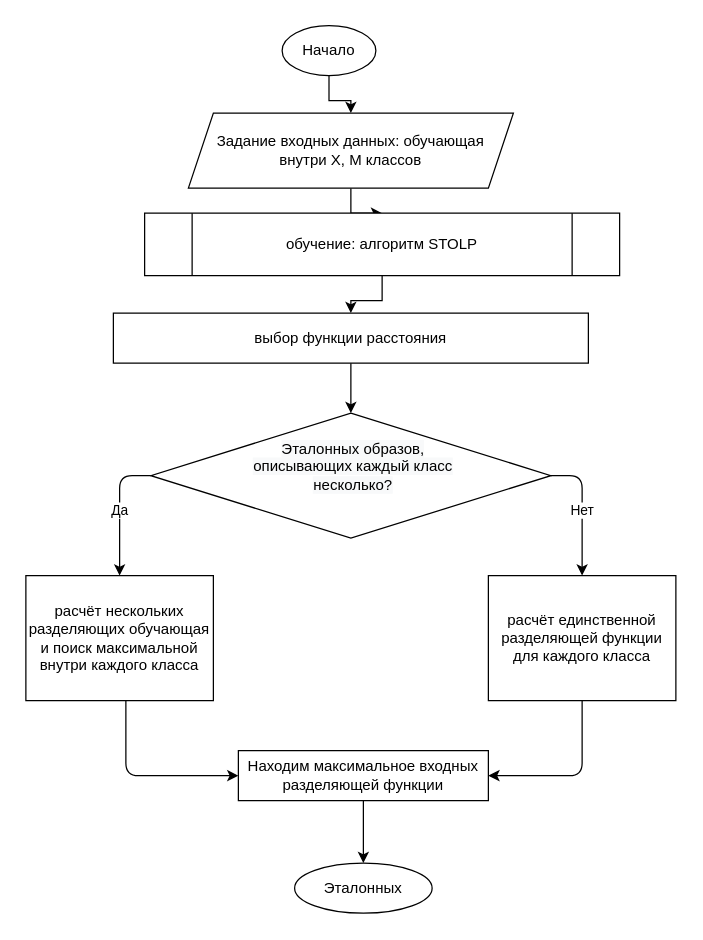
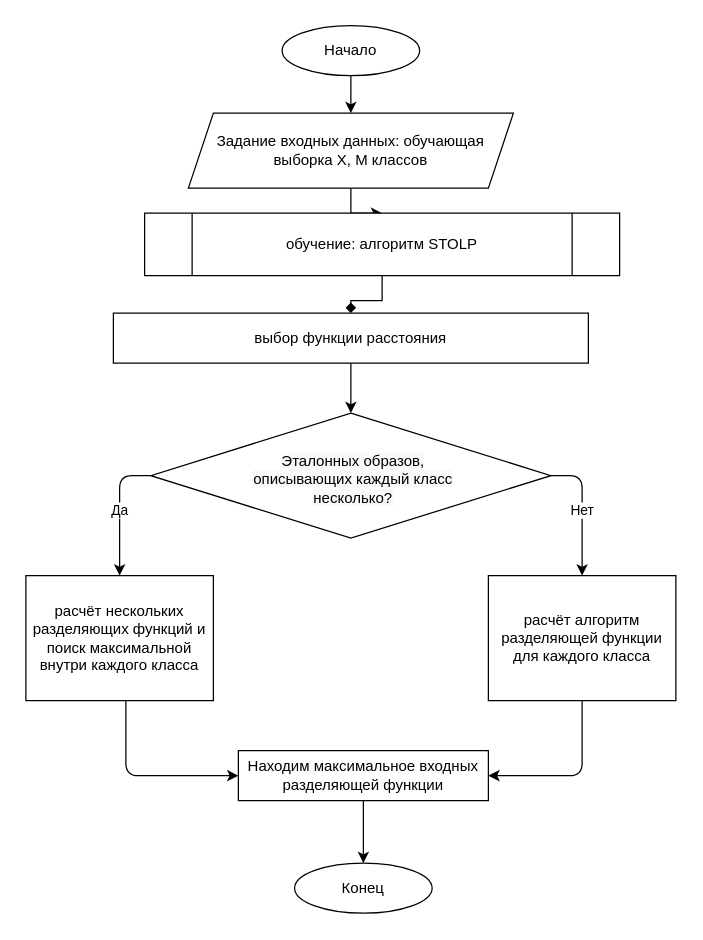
  <mxCell id="0" />
  <mxCell id="1" parent="0" />
  <mxCell id="2" style="edgeStyle=orthogonalEdgeStyle;rounded=0;orthogonalLoop=1;jettySize=auto;html=1;" parent="1" source="3" target="12" edge="1"><mxGeometry relative="1" as="geometry"><mxPoint x="280" y="90" as="targetPoint" /></mxGeometry></mxCell>
- <mxCell id="3" value="Начало" style="ellipse;whiteSpace=wrap;html=1;" parent="1" vertex="1"><mxGeometry x="225" y="20" width="75" height="40" as="geometry" /></mxCell>
- <mxCell id="4" style="edgeStyle=orthogonalEdgeStyle;rounded=0;orthogonalLoop=1;jettySize=auto;html=1;" parent="1" source="14" target="7" edge="1"><mxGeometry relative="1" as="geometry"><mxPoint x="280" y="220" as="sourcePoint" /></mxGeometry></mxCell>
+ <mxCell id="3" value="Начало" style="ellipse;whiteSpace=wrap;html=1;" parent="1" vertex="1"><mxGeometry x="225" y="20" width="110" height="40" as="geometry" /></mxCell>
+ <mxCell id="4" style="edgeStyle=orthogonalEdgeStyle;rounded=0;orthogonalLoop=1;jettySize=auto;html=1;endArrow=diamond;" parent="1" source="14" target="7" edge="1"><mxGeometry relative="1" as="geometry"><mxPoint x="280" y="220" as="sourcePoint" /></mxGeometry></mxCell>
  <mxCell id="5" style="edgeStyle=orthogonalEdgeStyle;rounded=0;orthogonalLoop=1;jettySize=auto;html=1;" parent="1" source="12" target="14" edge="1"><mxGeometry relative="1" as="geometry"><mxPoint x="280" y="150" as="sourcePoint" /><mxPoint x="280" y="180" as="targetPoint" /></mxGeometry></mxCell>
  <mxCell id="6" style="edgeStyle=none;html=1;" parent="1" source="7" target="10" edge="1"><mxGeometry relative="1" as="geometry"><mxPoint x="280" y="320" as="targetPoint" /></mxGeometry></mxCell>
  <mxCell id="7" value="выбор функции расстояния" style="rounded=0;whiteSpace=wrap;html=1;" parent="1" vertex="1"><mxGeometry x="90" y="250" width="380" height="40" as="geometry" /></mxCell>
- <mxCell id="8" value="Эталонных" style="ellipse;whiteSpace=wrap;html=1;" parent="1" vertex="1"><mxGeometry x="235" y="690" width="110" height="40" as="geometry" /></mxCell>
+ <mxCell id="8" value="Конец" style="ellipse;whiteSpace=wrap;html=1;" parent="1" vertex="1"><mxGeometry x="235" y="690" width="110" height="40" as="geometry" /></mxCell>
  <mxCell id="9" value="" style="group" parent="1" vertex="1" connectable="0"><mxGeometry x="120" y="330" width="320" height="100" as="geometry" /></mxCell>
  <mxCell id="10" value="" style="rhombus;whiteSpace=wrap;html=1;fontSize=9;" parent="9" vertex="1"><mxGeometry width="320" height="100" as="geometry" /></mxCell>
- <mxCell id="11" value="&lt;span style=&quot;color: rgb(0, 0, 0); font-family: helvetica; font-size: 12px; font-style: normal; font-weight: 400; letter-spacing: normal; text-indent: 0px; text-transform: none; word-spacing: 0px; background-color: rgb(248, 249, 250); display: inline; float: none;&quot;&gt;Эталонных образов, описывающих каждый класс несколько?&lt;/span&gt;" style="text;whiteSpace=wrap;html=1;fontSize=9;align=center;" parent="9" vertex="1"><mxGeometry x="74" y="15" width="176" height="50" as="geometry" /></mxCell>
+ <mxCell id="11" value="&lt;span style=&quot;color: rgb(0, 0, 0); font-family: helvetica; font-size: 12px; font-style: normal; font-weight: 400; letter-spacing: normal; text-indent: 0px; text-transform: none; word-spacing: 0px; background-color: rgb(248, 249, 250); display: inline; float: none;&quot;&gt;Эталонных образов, описывающих каждый класс несколько?&lt;/span&gt;" style="text;whiteSpace=wrap;html=1;fontSize=9;align=center;" parent="9" vertex="1"><mxGeometry x="74" y="25" width="176" height="50" as="geometry" /></mxCell>
  <mxCell id="12" value="" style="shape=parallelogram;perimeter=parallelogramPerimeter;whiteSpace=wrap;html=1;fixedSize=1;" parent="1" vertex="1"><mxGeometry x="150" y="90" width="260" height="60" as="geometry" /></mxCell>
- <mxCell id="13" value="Задание входных данных: обучающая внутри X, M классов" style="text;html=1;strokeColor=none;fillColor=none;align=center;verticalAlign=middle;whiteSpace=wrap;rounded=0;" parent="1" vertex="1"><mxGeometry x="170" y="90" width="220" height="60" as="geometry" /></mxCell>
+ <mxCell id="13" value="Задание входных данных: обучающая выборка X, M классов" style="text;html=1;strokeColor=none;fillColor=none;align=center;verticalAlign=middle;whiteSpace=wrap;rounded=0;" parent="1" vertex="1"><mxGeometry x="170" y="90" width="220" height="60" as="geometry" /></mxCell>
  <mxCell id="14" value="обучение: алгоритм STOLP" style="shape=process;whiteSpace=wrap;html=1;backgroundOutline=1;" vertex="1" parent="1"><mxGeometry x="115" y="170" width="380" height="50" as="geometry" /></mxCell>
  <mxCell id="15" style="edgeStyle=orthogonalEdgeStyle;html=1;" edge="1" parent="1" source="16" target="22"><mxGeometry relative="1" as="geometry"><Array as="points"><mxPoint x="100" y="620" /></Array></mxGeometry></mxCell>
- <mxCell id="16" value="расчёт нескольких разделяющих обучающая и поиск максимальной внутри каждого класса" style="rounded=0;whiteSpace=wrap;html=1;" vertex="1" parent="1"><mxGeometry x="20" y="460" width="150" height="100" as="geometry" /></mxCell>
+ <mxCell id="16" value="расчёт нескольких разделяющих функций и поиск максимальной внутри каждого класса" style="rounded=0;whiteSpace=wrap;html=1;" vertex="1" parent="1"><mxGeometry x="20" y="460" width="150" height="100" as="geometry" /></mxCell>
  <mxCell id="17" value="Да" style="edgeStyle=orthogonalEdgeStyle;html=1;" edge="1" parent="1" source="10" target="16"><mxGeometry relative="1" as="geometry"><Array as="points"><mxPoint x="95" y="380" /></Array></mxGeometry></mxCell>
  <mxCell id="18" style="edgeStyle=orthogonalEdgeStyle;html=1;entryX=1;entryY=0.5;entryDx=0;entryDy=0;" edge="1" parent="1" source="19" target="22"><mxGeometry relative="1" as="geometry" /></mxCell>
- <mxCell id="19" value="расчёт единственной разделяющей функции для каждого класса" style="rounded=0;whiteSpace=wrap;html=1;" vertex="1" parent="1"><mxGeometry x="390" y="460" width="150" height="100" as="geometry" /></mxCell>
+ <mxCell id="19" value="расчёт алгоритм разделяющей функции для каждого класса" style="rounded=0;whiteSpace=wrap;html=1;" vertex="1" parent="1"><mxGeometry x="390" y="460" width="150" height="100" as="geometry" /></mxCell>
  <mxCell id="20" value="Нет" style="edgeStyle=orthogonalEdgeStyle;html=1;exitX=1;exitY=0.5;exitDx=0;exitDy=0;" edge="1" parent="1" source="10" target="19"><mxGeometry relative="1" as="geometry" /></mxCell>
  <mxCell id="21" style="edgeStyle=orthogonalEdgeStyle;html=1;" edge="1" parent="1" source="22" target="8"><mxGeometry relative="1" as="geometry" /></mxCell>
  <mxCell id="22" value="Находим максимальное входных разделяющей функции" style="rounded=0;whiteSpace=wrap;html=1;" vertex="1" parent="1"><mxGeometry x="190" y="600" width="200" height="40" as="geometry" /></mxCell>
